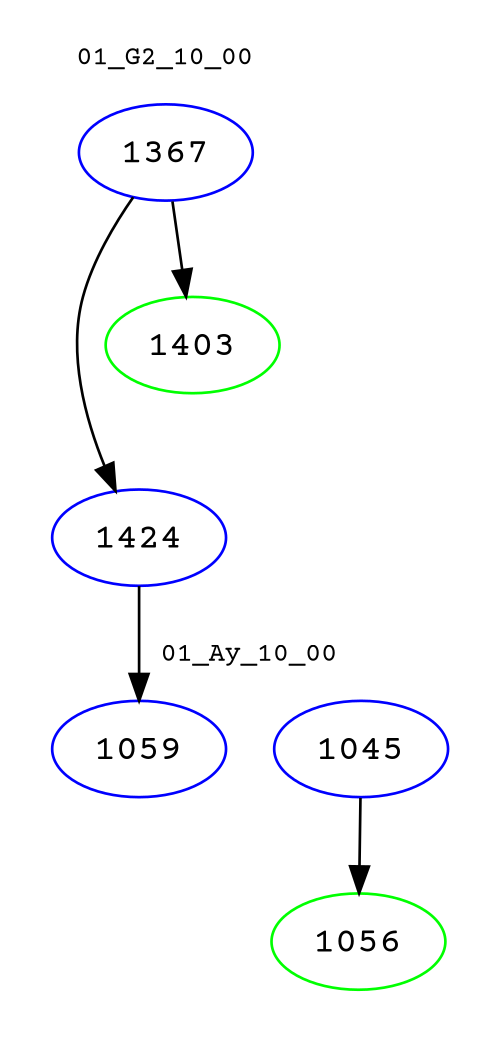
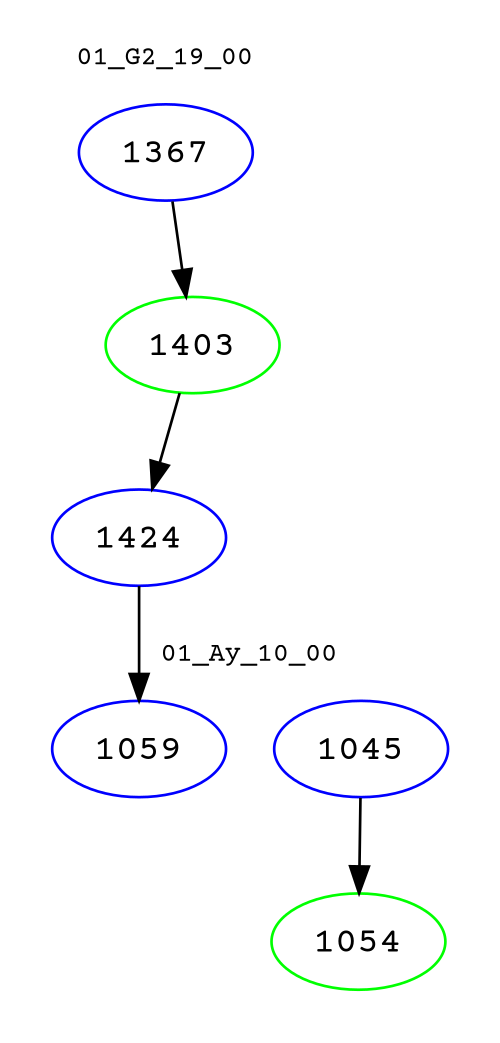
  digraph {
    fontname="Courier Prime"
    node [color=blue fontname="Courier Prime"]
    edge [color=black fontname="Courier Prime"]
    n1 [label=1045]
-   n2 [color=green label=1056]
+   n2 [color=green label=1054]
    n3 [label=1059]
    n4 [label=1367]
    n5 [label=1424]
    n6 [color=green label=1403]
    subgraph cluster_1 {
      color=white
      fontsize=10
      label="01_Ay_10_00"
      n1
      n2
      n3
    }
    subgraph cluster_2 {
      color=white
      fontsize=10
-     label="01_G2_10_00"
+     label="01_G2_19_00"
      n4
      n5
      n6
    }
    n1 -> n2
-   n4 -> n5
+   n6 -> n5
    n4 -> n6
    n5 -> n3
  }
